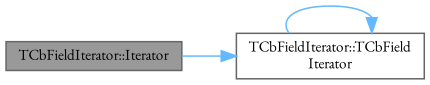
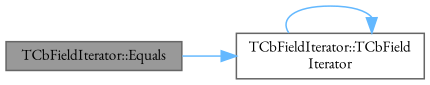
  digraph {
    rankdir=LR
    fontname="EB Garamond"
    node [fontname="EB Garamond" fontsize=10 shape=box style=filled]
    edge [color=steelblue1 fontname="EB Garamond" fontsize=10 labelfontname=Helvetica labelfontsize=10 style=solid]
-   n1 [color=gray40 fillcolor=grey60 fontcolor=black height=0.2 label="TCbFieldIterator::Iterator" width=0.4]
+   n1 [color=gray40 fillcolor=grey60 fontcolor=black height=0.2 label="TCbFieldIterator::Equals" width=0.4]
    n2 [color=grey40 fillcolor=white height=0.2 label="TCbFieldIterator::TCbField\lIterator" width=0.4]
    n1 -> n2
    n2 -> n2
  }
